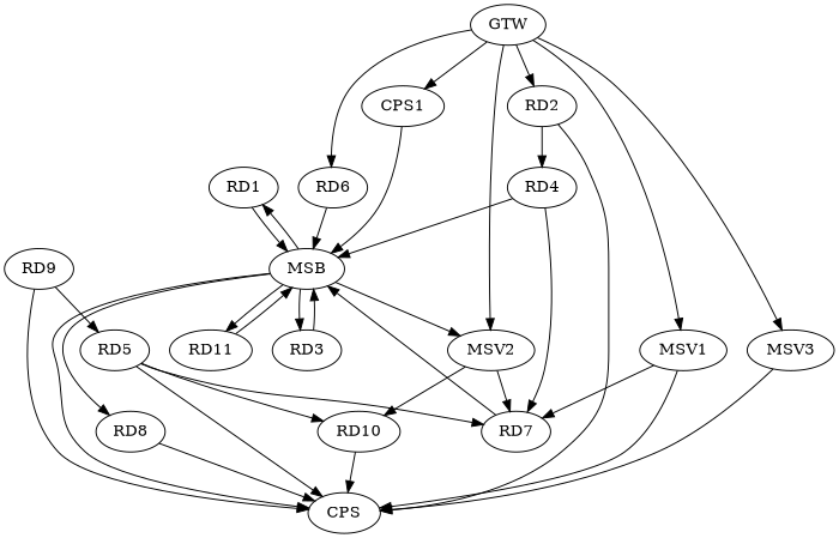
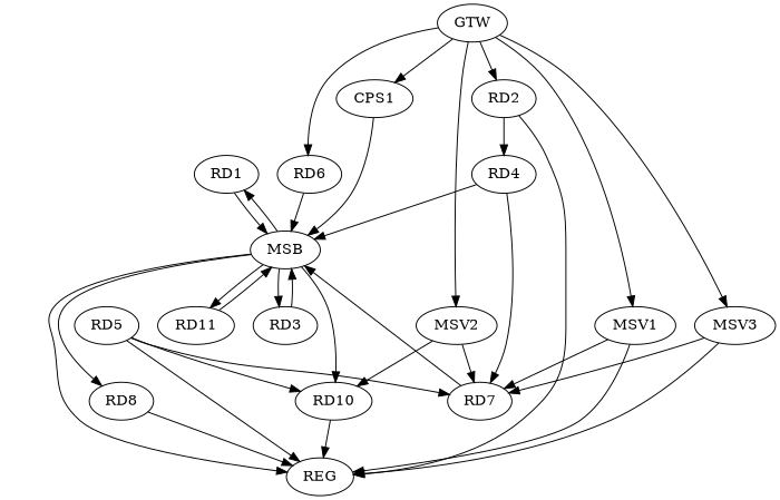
  strict digraph {
    n1 [label=RD1]
    n2 [label=MSB]
-   n3 [label=CPS]
+   n3 [label=REG]
    n4 [label=RD3]
    n5 [label=RD10]
    n6 [label=RD8]
    n7 [label=RD11]
    n8 [label=RD2]
    n9 [label=RD4]
    n10 [label=RD7]
    n11 [label=RD5]
    n12 [label=RD6]
-   n13 [label=RD9]
    n14 [label=CPS1]
    n15 [label=GTW]
    n16 [label=MSV1]
    n17 [label=MSV2]
    n18 [label=MSV3]
    n1 -> n2
    n2 -> n1
    n2 -> n3
    n2 -> n4
-   n2 -> n17
+   n2 -> n5
    n2 -> n6
    n2 -> n7
    n4 -> n2
    n5 -> n3
    n6 -> n3
    n7 -> n2
    n8 -> n3
    n8 -> n9
    n9 -> n2
    n9 -> n10
    n10 -> n2
    n11 -> n3
    n11 -> n5
    n11 -> n10
    n12 -> n2
-   n13 -> n3
-   n13 -> n11
    n14 -> n2
    n15 -> n8
    n15 -> n12
    n15 -> n14
    n15 -> n16
    n15 -> n17
    n15 -> n18
    n16 -> n3
    n16 -> n10
    n17 -> n5
    n17 -> n10
    n18 -> n3
+   n18 -> n10
  }
